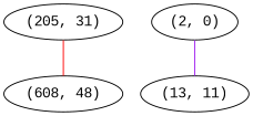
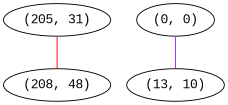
  graph {
    fontname="Liberation Mono"
    node [fontname="Liberation Mono"]
    edge [fontname="Liberation Mono"]
    "(205, 31)"
-   "(208, 48)" [label="(608, 48)"]
-   "(0, 0)" [label="(2, 0)"]
-   "(13, 11)"
+   "(208, 48)"
+   "(0, 0)"
+   "(13, 11)" [label="(13, 10)"]
    "(205, 31)" -- "(208, 48)" [color=red weight=1]
    "(0, 0)" -- "(13, 11)" [color=purple weight=4]
  }
